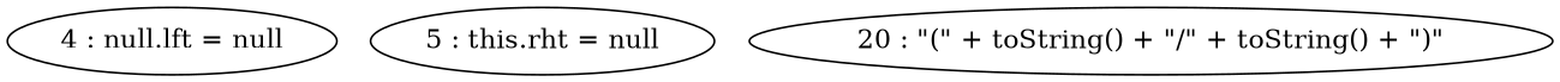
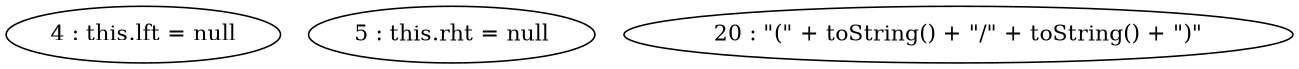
  digraph {
-   "4 : this.lft = null" [label="4 : null.lft = null"]
+   "4 : this.lft = null"
    "5 : this.rht = null"
    "20 : \"(\" + toString() + \"/\" + toString() + \")\""
  }
